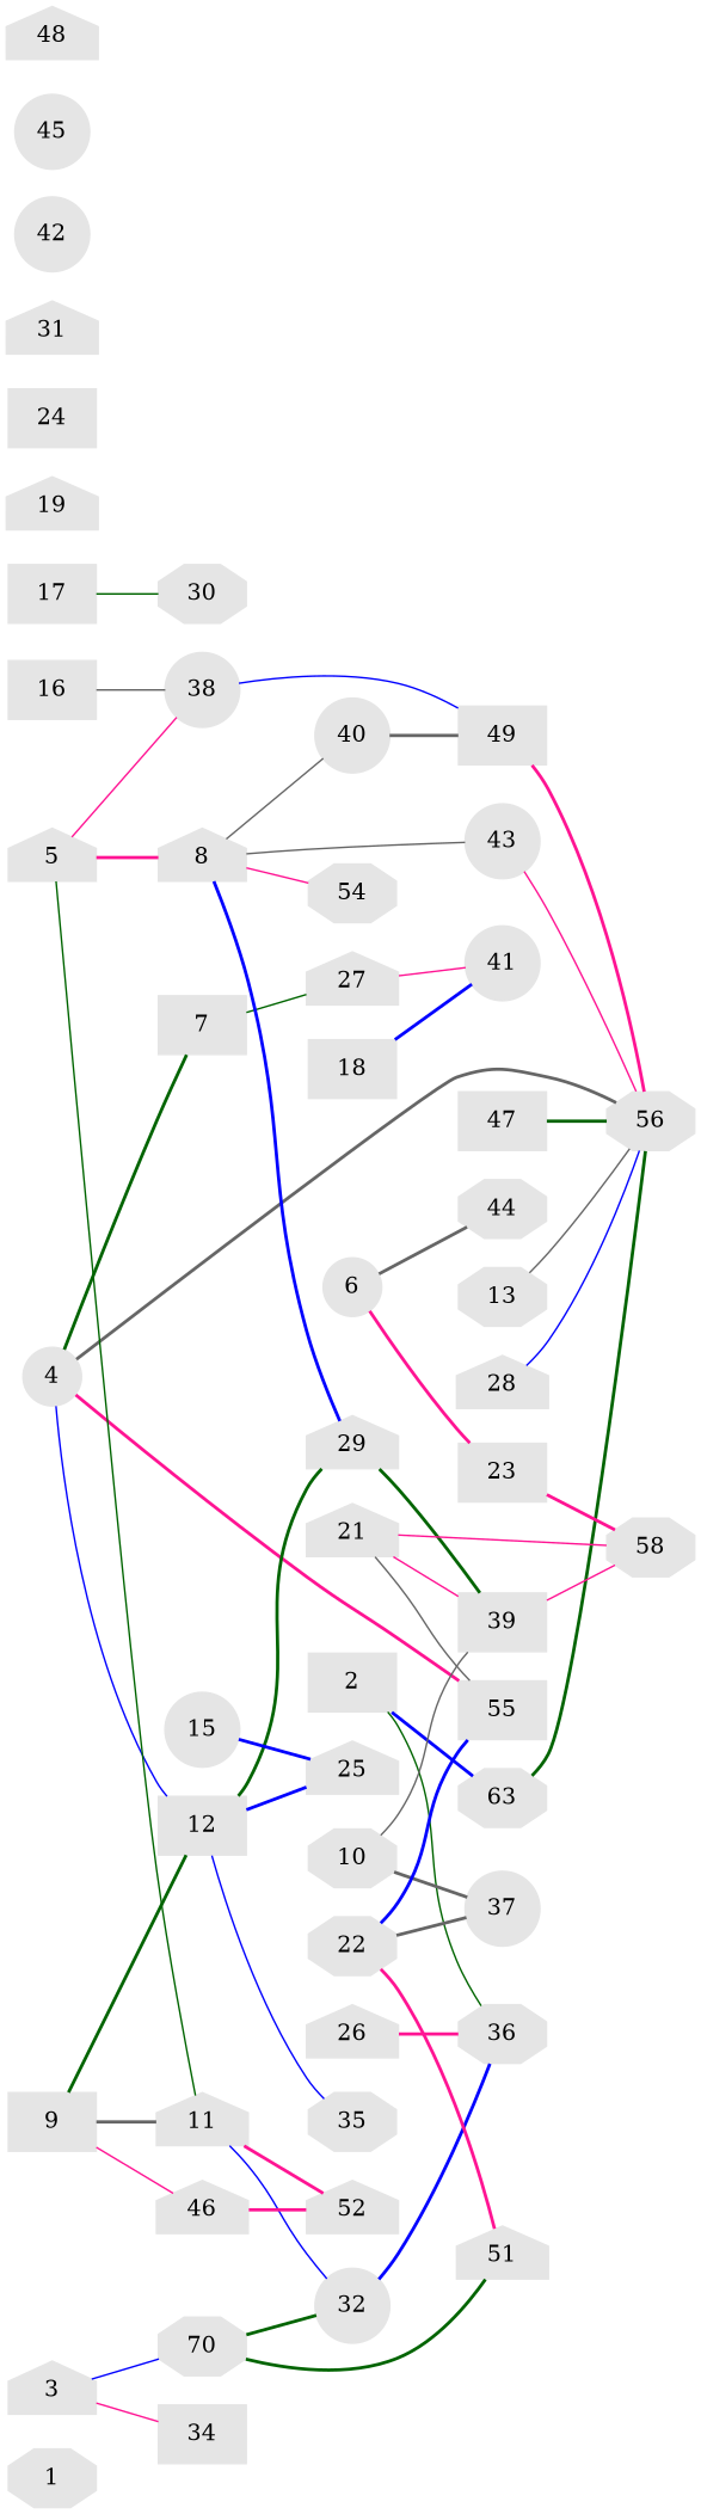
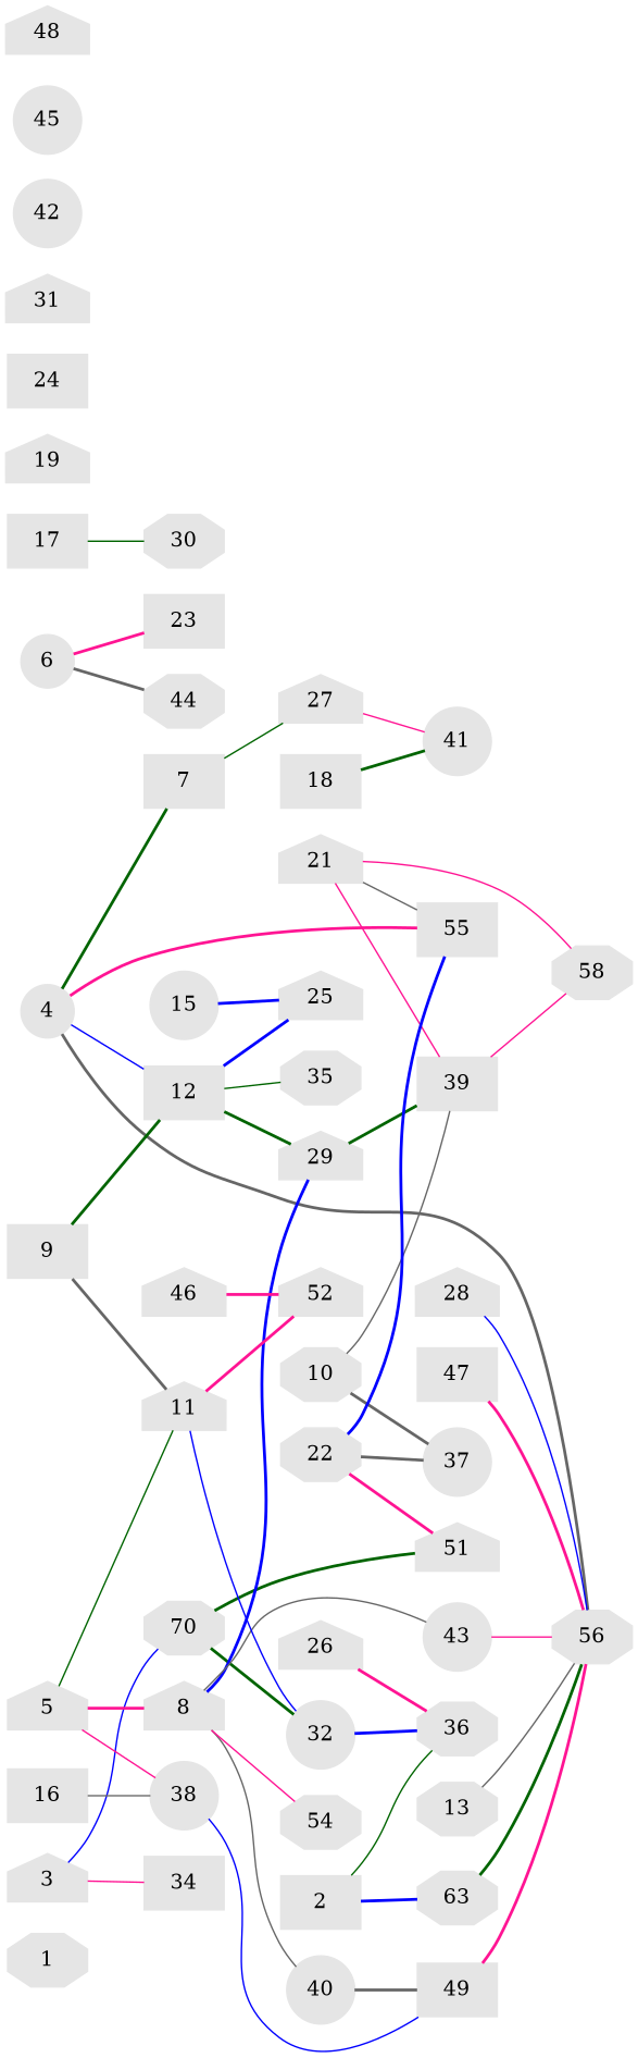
  graph {
    rankdir=LR
    node [color=gray90 shape=house style=filled]
    edge [color=deeppink style=bold]
    1 [shape=octagon]
    2 [shape=box]
    n3 [label=63 shape=octagon]
    36 [shape=octagon]
    56 [shape=octagon]
    3
    n7 [label=70 shape=octagon]
    34 [shape=box]
    32 [shape=circle]
    51
    4 [shape=circle]
    7 [shape=box]
    12 [shape=box]
    55 [shape=box]
    27
    29
    25
    35 [shape=octagon]
    5
    8
    11
    38 [shape=circle]
    40 [shape=circle]
    43 [shape=circle]
    54 [shape=octagon]
    52
    49 [shape=box]
    6 [shape=circle]
    23 [shape=box]
    44 [shape=octagon]
    n31 [label=58 shape=octagon]
    41 [shape=circle]
    39 [shape=box]
    9 [shape=box]
    46
    37 [shape=circle]
    10 [shape=octagon]
    13 [shape=octagon]
    15 [shape=circle]
    16 [shape=box]
    17 [shape=box]
    30 [shape=octagon]
    18 [shape=box]
    19
    21
    22 [shape=octagon]
    24 [shape=box]
    26
    28
    31
    42 [shape=circle]
    45 [shape=circle]
    47 [shape=box]
    48
    2 -- n3 [color=blue]
    2 -- 36 [color=darkgreen style=solid]
    n3 -- 56 [color=darkgreen]
    3 -- n7 [color=blue style=solid]
    3 -- 34 [style=solid]
    n7 -- 32 [color=darkgreen]
    n7 -- 51 [color=darkgreen]
    32 -- 36 [color=blue]
    4 -- 56 [color=gray40]
    4 -- 7 [color=darkgreen]
    4 -- 12 [color=blue style=solid]
    4 -- 55
    7 -- 27 [color=darkgreen style=solid]
    12 -- 29 [color=darkgreen]
    12 -- 25 [color=blue]
-   12 -- 35 [color=blue style=solid]
+   12 -- 35 [color=darkgreen style=solid]
    27 -- 41 [style=solid]
    29 -- 39 [color=darkgreen]
    5 -- 8
    5 -- 11 [color=darkgreen style=solid]
    5 -- 38 [style=solid]
    8 -- 29 [color=blue]
    8 -- 40 [color=gray40 style=solid]
    8 -- 43 [color=gray40 style=solid]
    8 -- 54 [style=solid]
    11 -- 32 [color=blue style=solid]
    11 -- 52
    38 -- 49 [color=blue style=solid]
    40 -- 49 [color=gray40]
    43 -- 56 [style=solid]
    49 -- 56
    6 -- 23
    6 -- 44 [color=gray40]
-   23 -- n31
    39 -- n31 [style=solid]
    9 -- 12 [color=darkgreen]
    9 -- 11 [color=gray40]
-   9 -- 46 [style=solid]
    46 -- 52
    10 -- 39 [color=gray40 style=solid]
    10 -- 37 [color=gray40]
    13 -- 56 [color=gray40 style=solid]
    15 -- 25 [color=blue]
    16 -- 38 [color=gray40 style=solid]
    17 -- 30 [color=darkgreen style=solid]
-   18 -- 41 [color=blue]
+   18 -- 41 [color=darkgreen]
    21 -- 55 [color=gray40 style=solid]
    21 -- n31 [style=solid]
    21 -- 39 [style=solid]
    22 -- 51
    22 -- 55 [color=blue]
    22 -- 37 [color=gray40]
    26 -- 36
    28 -- 56 [color=blue style=solid]
-   47 -- 56 [color=darkgreen]
+   47 -- 56
  }
